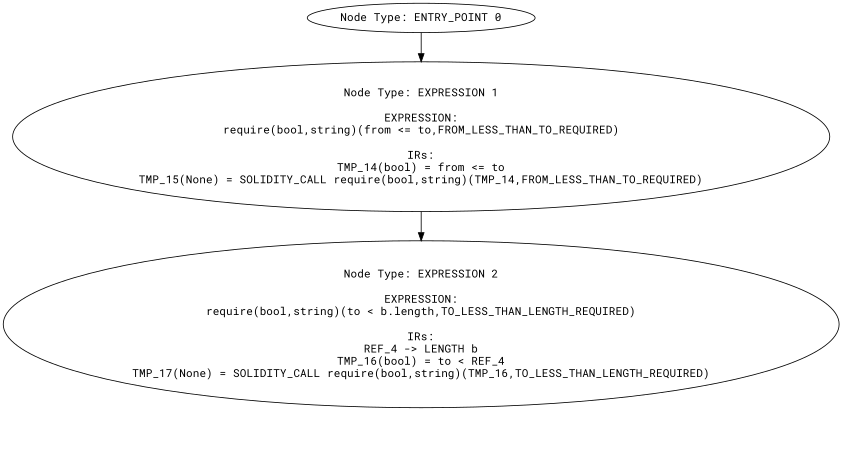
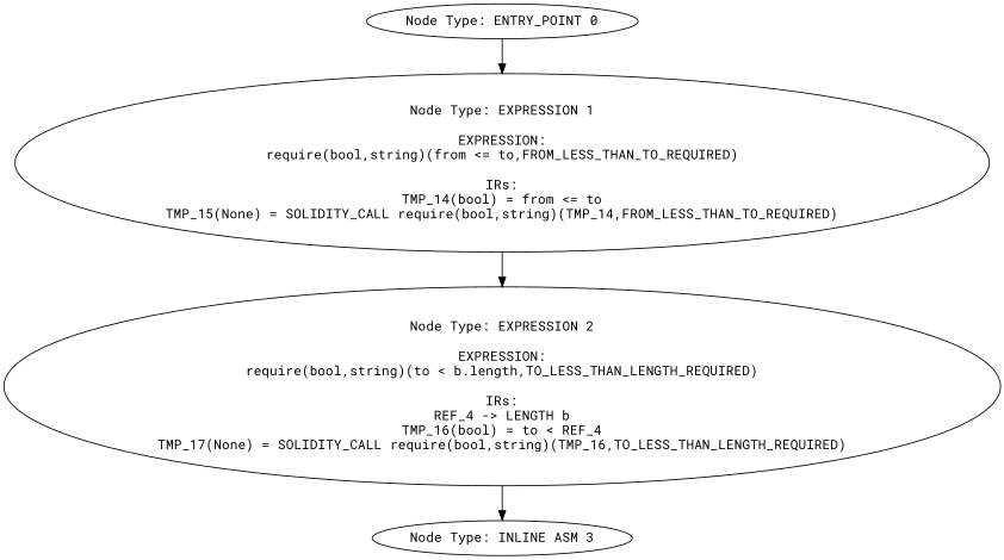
  digraph {
    fontname="Roboto Mono"
    node [fontname="Roboto Mono"]
    edge [fontname="Roboto Mono"]
    n1 [label="Node Type: ENTRY_POINT 0\n"]
    n2 [label="Node Type: EXPRESSION 1\n\nEXPRESSION:\nrequire(bool,string)(from <= to,FROM_LESS_THAN_TO_REQUIRED)\n\nIRs:\nTMP_14(bool) = from <= to\nTMP_15(None) = SOLIDITY_CALL require(bool,string)(TMP_14,FROM_LESS_THAN_TO_REQUIRED)"]
    n3 [label="Node Type: EXPRESSION 2\n\nEXPRESSION:\nrequire(bool,string)(to < b.length,TO_LESS_THAN_LENGTH_REQUIRED)\n\nIRs:\nREF_4 -> LENGTH b\nTMP_16(bool) = to < REF_4\nTMP_17(None) = SOLIDITY_CALL require(bool,string)(TMP_16,TO_LESS_THAN_LENGTH_REQUIRED)"]
+   n4 [label="Node Type: INLINE ASM 3\n"]
    n1 -> n2
    n2 -> n3
+   n3 -> n4
  }
